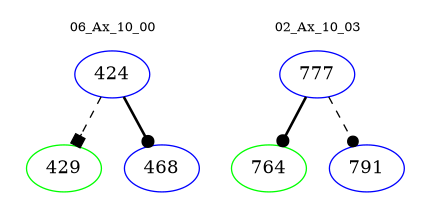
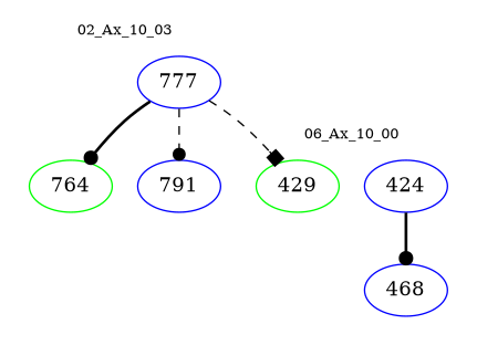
  digraph {
    node [color=blue]
    edge [arrowhead=dot color=black style=dashed]
    n1 [label=424]
    n2 [color=green label=429]
    n3 [label=468]
    n4 [label=777]
    n5 [color=green label=764]
    n6 [label=791]
    subgraph cluster_1 {
      color=white
      fontsize=10
      label="06_Ax_10_00"
      n1
      n2
      n3
    }
    subgraph cluster_2 {
      color=white
      fontsize=10
      label="02_Ax_10_03"
      n4
      n5
      n6
    }
-   n1 -> n2 [arrowhead=box]
+   n4 -> n2 [arrowhead=box]
    n1 -> n3 [style=bold]
    n4 -> n5 [style=bold]
    n4 -> n6
  }
